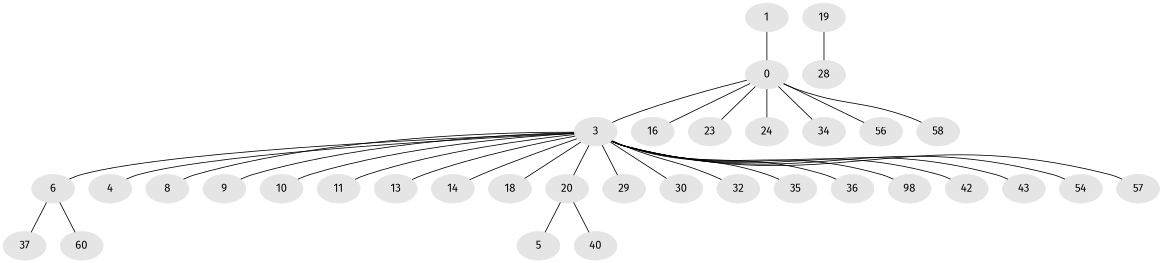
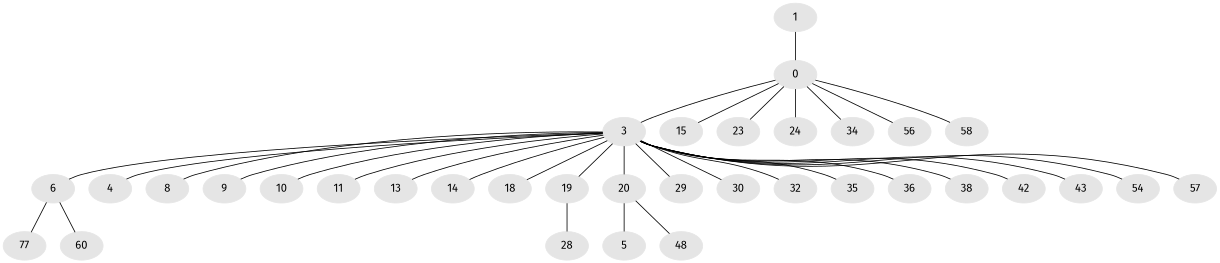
  graph {
    fontname="Fira Sans"
    node [color=gray90 fontname="Fira Sans" style=filled]
    edge [fontname="Fira Sans"]
    n1 [label=0 super="+31+12"]
    3 [super="+4"]
-   15 [label=16]
+   15
    23
    24
    34
    56
    58
    1
    6
    n11 [label=4 super="+52"]
    8
    9 [super="+16+25"]
    10
    11
    13 [super="+53"]
    14
    18
    19 [super="+21"]
    20 [super="+22+50+45"]
    29 [super="+33"]
    30
    32
    35 [super="+55"]
    36
-   38 [super="+46+44" label=98]
+   38 [super="+46+44"]
    42
    43
    54
    57
-   37
+   37 [label=77]
    60
    28
    5
-   48 [label=40]
+   48
    n1 -- 3
    n1 -- 15
    n1 -- 23
    n1 -- 24
    n1 -- 34
    n1 -- 56
    n1 -- 58
    3 -- 6
    3 -- n11
    3 -- 8
    3 -- 9
    3 -- 10
    3 -- 11
    3 -- 13
    3 -- 14
    3 -- 18
+   3 -- 19
    3 -- 20
    3 -- 29
    3 -- 30
    3 -- 32
    3 -- 35
    3 -- 36
    3 -- 38
    3 -- 42
    3 -- 43
    3 -- 54
    3 -- 57
    1 -- n1
    6 -- 37
    6 -- 60
    19 -- 28
    20 -- 5
    20 -- 48
  }
